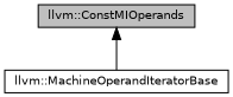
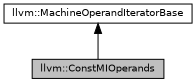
  digraph {
    node [color=black fontname=Helvetica fontsize=10 shape=box]
    n1 [fillcolor=grey75 fontcolor=black height=0.2 label="llvm::ConstMIOperands" style=filled width=0.4]
    n2 [height=0.2 label="llvm::MachineOperandIteratorBase" width=0.4]
-   n1 -> n2 [color=black dir=back fontname=Helvetica fontsize=10 labelfontname=Helvetica labelfontsize=10 style=solid]
+   n2 -> n1 [color=black dir=back fontname=Helvetica fontsize=10 labelfontname=Helvetica labelfontsize=10 style=solid]
  }
